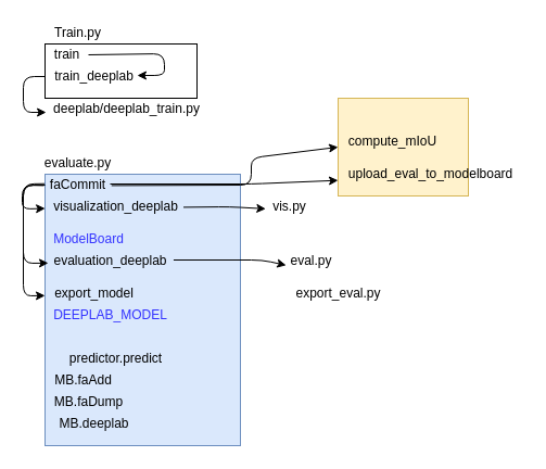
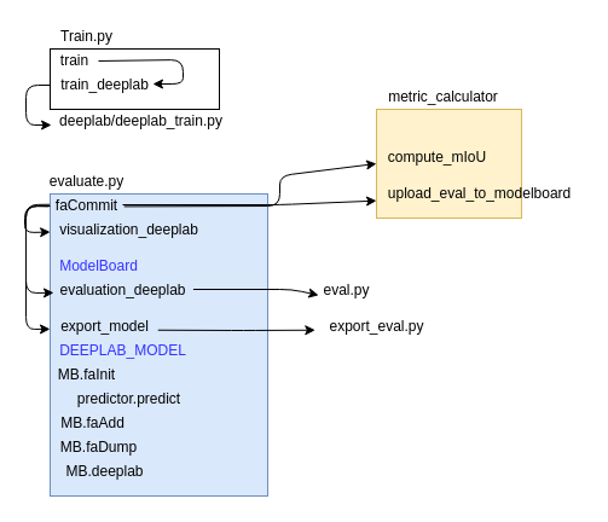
  <mxCell id="0" />
  <mxCell id="1" parent="0" />
  <mxCell id="2" value="" style="rounded=0;whiteSpace=wrap;html=1;fillColor=#fff2cc;strokeColor=#d6b656;" vertex="1" parent="1"><mxGeometry x="311" y="90" width="120" height="90" as="geometry" /></mxCell>
  <mxCell id="3" value="" style="rounded=0;whiteSpace=wrap;html=1;" vertex="1" parent="1"><mxGeometry x="41" y="40" width="140" height="50" as="geometry" /></mxCell>
  <mxCell id="4" value="Train.py" style="text;html=1;resizable=0;autosize=1;align=center;verticalAlign=middle;points=[];fillColor=none;strokeColor=none;rounded=0;" vertex="1" parent="1"><mxGeometry x="41" y="20" width="60" height="20" as="geometry" /></mxCell>
  <mxCell id="5" value="train_deeplab" style="text;html=1;resizable=0;autosize=1;align=center;verticalAlign=middle;points=[];fillColor=none;strokeColor=none;rounded=0;" vertex="1" parent="1"><mxGeometry x="41" y="60" width="90" height="20" as="geometry" /></mxCell>
  <mxCell id="6" value="train" style="text;html=1;resizable=0;autosize=1;align=center;verticalAlign=middle;points=[];fillColor=none;strokeColor=none;rounded=0;" vertex="1" parent="1"><mxGeometry x="41" y="40" width="40" height="20" as="geometry" /></mxCell>
  <mxCell id="7" value="" style="endArrow=classic;html=1;exitX=1;exitY=0.5;exitDx=0;exitDy=0;exitPerimeter=0;entryX=0.944;entryY=0.45;entryDx=0;entryDy=0;entryPerimeter=0;" edge="1" parent="1" source="6" target="5"><mxGeometry width="50" height="50" relative="1" as="geometry"><mxPoint x="301" y="210" as="sourcePoint" /><mxPoint x="351" y="160" as="targetPoint" /><Array as="points"><mxPoint x="151" y="49" /><mxPoint x="151" y="69" /></Array></mxGeometry></mxCell>
  <mxCell id="8" value="deeplab/deeplab_train.py" style="text;html=1;resizable=0;autosize=1;align=center;verticalAlign=middle;points=[];fillColor=none;strokeColor=none;rounded=0;" vertex="1" parent="1"><mxGeometry x="41" y="90" width="150" height="20" as="geometry" /></mxCell>
  <mxCell id="9" value="" style="rounded=0;whiteSpace=wrap;html=1;fillColor=#dae8fc;strokeColor=#6c8ebf;" vertex="1" parent="1"><mxGeometry x="41" y="160" width="180" height="250" as="geometry" /></mxCell>
  <mxCell id="10" value="" style="endArrow=classic;html=1;entryX=0.007;entryY=0.65;entryDx=0;entryDy=0;entryPerimeter=0;" edge="1" parent="1" target="8"><mxGeometry width="50" height="50" relative="1" as="geometry"><mxPoint x="41" y="70" as="sourcePoint" /><mxPoint x="41" y="250" as="targetPoint" /><Array as="points"><mxPoint x="21" y="70" /><mxPoint x="21" y="103" /></Array></mxGeometry></mxCell>
  <mxCell id="11" value="evaluate.py" style="text;html=1;resizable=0;autosize=1;align=center;verticalAlign=middle;points=[];fillColor=none;strokeColor=none;rounded=0;" vertex="1" parent="1"><mxGeometry x="31" y="140" width="80" height="20" as="geometry" /></mxCell>
  <mxCell id="12" value="visualization_deeplab" style="text;html=1;resizable=0;autosize=1;align=center;verticalAlign=middle;points=[];fillColor=none;strokeColor=none;rounded=0;" vertex="1" parent="1"><mxGeometry x="41" y="180" width="130" height="20" as="geometry" /></mxCell>
  <mxCell id="13" value="compute_mIoU" style="text;html=1;resizable=0;autosize=1;align=center;verticalAlign=middle;points=[];fillColor=none;strokeColor=none;rounded=0;" vertex="1" parent="1"><mxGeometry x="311" y="120" width="100" height="20" as="geometry" /></mxCell>
  <mxCell id="14" value="&lt;font color=&quot;#3333ff&quot;&gt;ModelBoard&lt;/font&gt;" style="text;html=1;resizable=0;autosize=1;align=center;verticalAlign=middle;points=[];fillColor=none;strokeColor=none;rounded=0;" vertex="1" parent="1"><mxGeometry x="41" y="210" width="80" height="20" as="geometry" /></mxCell>
  <mxCell id="15" value="upload_eval_to_modelboard" style="text;html=1;resizable=0;autosize=1;align=center;verticalAlign=middle;points=[];fillColor=none;strokeColor=none;rounded=0;" vertex="1" parent="1"><mxGeometry x="311" y="150" width="170" height="20" as="geometry" /></mxCell>
  <mxCell id="16" value="export_model" style="text;html=1;resizable=0;autosize=1;align=center;verticalAlign=middle;points=[];fillColor=none;strokeColor=none;rounded=0;" vertex="1" parent="1"><mxGeometry x="41" y="260" width="90" height="20" as="geometry" /></mxCell>
  <mxCell id="17" value="&lt;font color=&quot;#3333ff&quot;&gt;DEEPLAB_MODEL&lt;/font&gt;" style="text;html=1;resizable=0;autosize=1;align=center;verticalAlign=middle;points=[];fillColor=none;strokeColor=none;rounded=0;" vertex="1" parent="1"><mxGeometry x="41" y="280" width="120" height="20" as="geometry" /></mxCell>
+ <mxCell id="18" value="MB.faInit" style="text;html=1;resizable=0;autosize=1;align=center;verticalAlign=middle;points=[];fillColor=none;strokeColor=none;rounded=0;" vertex="1" parent="1"><mxGeometry x="41" y="300" width="60" height="20" as="geometry" /></mxCell>
  <mxCell id="19" value="predictor.predict" style="text;html=1;resizable=0;autosize=1;align=center;verticalAlign=middle;points=[];fillColor=none;strokeColor=none;rounded=0;" vertex="1" parent="1"><mxGeometry x="56" y="320" width="100" height="20" as="geometry" /></mxCell>
  <mxCell id="20" value="MB.faAdd" style="text;html=1;resizable=0;autosize=1;align=center;verticalAlign=middle;points=[];fillColor=none;strokeColor=none;rounded=0;" vertex="1" parent="1"><mxGeometry x="41" y="340" width="70" height="20" as="geometry" /></mxCell>
  <mxCell id="21" value="&lt;span&gt;MB.faDump&lt;/span&gt;" style="text;html=1;resizable=0;autosize=1;align=center;verticalAlign=middle;points=[];fillColor=none;strokeColor=none;rounded=0;fontStyle=0" vertex="1" parent="1"><mxGeometry x="41" y="360" width="80" height="20" as="geometry" /></mxCell>
  <mxCell id="22" value="MB.deeplab" style="text;html=1;resizable=0;autosize=1;align=center;verticalAlign=middle;points=[];fillColor=none;strokeColor=none;rounded=0;" vertex="1" parent="1"><mxGeometry x="41" y="380" width="90" height="20" as="geometry" /></mxCell>
  <mxCell id="23" value="faCommit" style="text;html=1;resizable=0;autosize=1;align=center;verticalAlign=middle;points=[];fillColor=none;strokeColor=none;rounded=0;" vertex="1" parent="1"><mxGeometry x="41" y="160" width="60" height="20" as="geometry" /></mxCell>
  <mxCell id="24" value="" style="endArrow=classic;html=1;entryX=0.001;entryY=0.579;entryDx=0;entryDy=0;entryPerimeter=0;" edge="1" parent="1" target="12"><mxGeometry width="50" height="50" relative="1" as="geometry"><mxPoint x="41" y="170" as="sourcePoint" /><mxPoint x="41" y="206.5" as="targetPoint" /><Array as="points"><mxPoint x="20" y="170" /><mxPoint x="20" y="192" /></Array></mxGeometry></mxCell>
+ <mxCell id="25" value="metric_calculator" style="text;html=1;resizable=0;autosize=1;align=center;verticalAlign=middle;points=[];fillColor=none;strokeColor=none;rounded=0;" vertex="1" parent="1"><mxGeometry x="311" y="70" width="110" height="20" as="geometry" /></mxCell>
  <mxCell id="26" value="" style="endArrow=classic;html=1;entryX=0;entryY=0.5;entryDx=0;entryDy=0;exitX=1.021;exitY=0.521;exitDx=0;exitDy=0;exitPerimeter=0;" edge="1" parent="1" source="23" target="2"><mxGeometry width="50" height="50" relative="1" as="geometry"><mxPoint x="39.82" y="171.5" as="sourcePoint" /><mxPoint x="41" y="189.58" as="targetPoint" /><Array as="points"><mxPoint x="231" y="170" /><mxPoint x="231" y="145" /></Array></mxGeometry></mxCell>
  <mxCell id="27" value="" style="endArrow=classic;html=1;entryX=0;entryY=0.783;entryDx=0;entryDy=0;entryPerimeter=0;" edge="1" parent="1" target="15"><mxGeometry width="50" height="50" relative="1" as="geometry"><mxPoint x="101" y="169" as="sourcePoint" /><mxPoint x="290" y="167" as="targetPoint" /><Array as="points"><mxPoint x="231" y="169" /></Array></mxGeometry></mxCell>
  <mxCell id="28" value="evaluation_deeplab" style="text;html=1;resizable=0;autosize=1;align=center;verticalAlign=middle;points=[];fillColor=none;strokeColor=none;rounded=0;" vertex="1" parent="1"><mxGeometry x="41" y="230" width="120" height="20" as="geometry" /></mxCell>
  <mxCell id="29" value="" style="endArrow=classic;html=1;exitX=-0.017;exitY=0.521;exitDx=0;exitDy=0;exitPerimeter=0;entryX=0.025;entryY=0.593;entryDx=0;entryDy=0;entryPerimeter=0;" edge="1" parent="1" source="23" target="28"><mxGeometry width="50" height="50" relative="1" as="geometry"><mxPoint x="51" y="180" as="sourcePoint" /><mxPoint x="44" y="249" as="targetPoint" /><Array as="points"><mxPoint x="21" y="170" /><mxPoint x="21" y="242" /></Array></mxGeometry></mxCell>
  <mxCell id="30" value="" style="endArrow=classic;html=1;exitX=-0.007;exitY=0.436;exitDx=0;exitDy=0;exitPerimeter=0;entryX=0.025;entryY=0.593;entryDx=0;entryDy=0;entryPerimeter=0;" edge="1" parent="1" source="23"><mxGeometry width="50" height="50" relative="1" as="geometry"><mxPoint x="36.98" y="200.42" as="sourcePoint" /><mxPoint x="41" y="271.86" as="targetPoint" /><Array as="points"><mxPoint x="21" y="169" /><mxPoint x="21" y="272" /></Array></mxGeometry></mxCell>
  <mxCell id="31" value="eval.py" style="text;html=1;resizable=0;autosize=1;align=center;verticalAlign=middle;points=[];fillColor=none;strokeColor=none;rounded=0;" vertex="1" parent="1"><mxGeometry x="261" y="230" width="50" height="20" as="geometry" /></mxCell>
  <mxCell id="32" value="" style="endArrow=classic;html=1;entryX=0.043;entryY=0.693;entryDx=0;entryDy=0;entryPerimeter=0;exitX=0.987;exitY=0.45;exitDx=0;exitDy=0;exitPerimeter=0;" edge="1" parent="1" source="28" target="31"><mxGeometry width="50" height="50" relative="1" as="geometry"><mxPoint x="111" y="179" as="sourcePoint" /><mxPoint x="259.64" y="237" as="targetPoint" /><Array as="points"><mxPoint x="241" y="239" /></Array></mxGeometry></mxCell>
- <mxCell id="33" value="vis.py" style="text;html=1;resizable=0;autosize=1;align=center;verticalAlign=middle;points=[];fillColor=none;strokeColor=none;rounded=0;" vertex="1" parent="1"><mxGeometry x="241" y="180" width="50" height="20" as="geometry" /></mxCell>
- <mxCell id="34" value="" style="endArrow=classic;html=1;exitX=0.981;exitY=0.521;exitDx=0;exitDy=0;exitPerimeter=0;entryX=0.066;entryY=0.593;entryDx=0;entryDy=0;entryPerimeter=0;" edge="1" parent="1" source="12" target="33"><mxGeometry width="50" height="50" relative="1" as="geometry"><mxPoint x="169.44" y="249" as="sourcePoint" /><mxPoint x="263" y="290" as="targetPoint" /><Array as="points"><mxPoint x="211" y="190" /></Array></mxGeometry></mxCell>
  <mxCell id="35" value="export_eval.py" style="text;html=1;resizable=0;autosize=1;align=center;verticalAlign=middle;points=[];fillColor=none;strokeColor=none;rounded=0;" vertex="1" parent="1"><mxGeometry x="261" y="260" width="100" height="20" as="geometry" /></mxCell>
+ <mxCell id="36" value="" style="endArrow=classic;html=1;entryX=-0.007;entryY=0.636;entryDx=0;entryDy=0;entryPerimeter=0;exitX=0.992;exitY=0.636;exitDx=0;exitDy=0;exitPerimeter=0;" edge="1" parent="1" source="16" target="35"><mxGeometry width="50" height="50" relative="1" as="geometry"><mxPoint x="169.44" y="249" as="sourcePoint" /><mxPoint x="263.15" y="283.86" as="targetPoint" /><Array as="points"><mxPoint x="201" y="273" /></Array></mxGeometry></mxCell>
